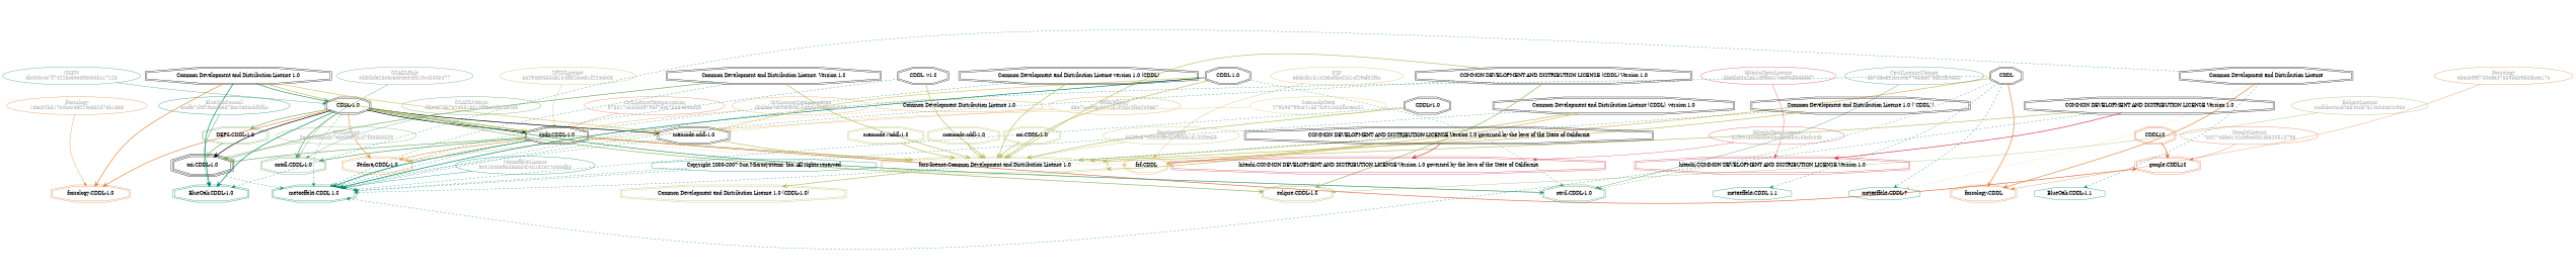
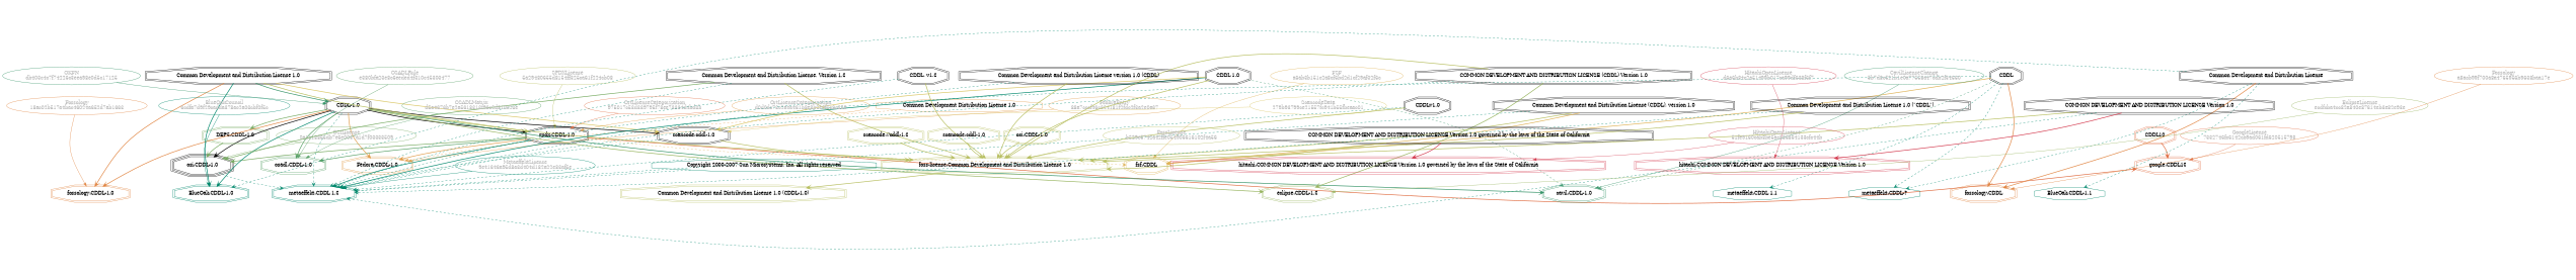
  strict digraph {
    splines=curved
    node [shape=doubleoctagon]
    edge [color="#00876c" weight=0.7 arrowhead=vee style=bold]
    n1 [color="#b8bf62" fillcolor="beige;1" fontcolor=gray label="SPDXLicense\n5a29480655d8154ff325ca61f224cb08" shape=ellipse]
    n2 [label="spdx:CDDL-1.0"]
    n3 [label="osi:CDDL-1.0" shape=tripleoctagon]
    n4 [color="#e06f45" label="google:CDDL10"]
    n5 [color="#e09d4b" label="Fedora:CDDL-1.0"]
    n6 [color="#58a066" label="osadl:CDDL-1.0"]
    n7 [color="#deb256" label="fsf:CDDL"]
    n8 [color="#00876c" label="metaeffekt:CDDL 1.0"]
    n9 [label="CDDL-1.0"]
    n10 [color="#78ab63" label="DEP5:CDDL-1.0"]
    n11 [color="#00876c" label="BlueOak:CDDL-1.0"]
    n12 [label="scancode:cddl-1.0"]
    n13 [color="#e18745" label="fossology:CDDL-1.0"]
    n14 [color="#379469" label="cavil:CDDL-1.0"]
    n15 [color="#b8bf62" label="foss-license:Common Development and Distribution License 1.0"]
    n16 [color="#98b561" label="eclipse:CDDL-1.0"]
    n17 [label="Common Development and Distribution License 1.0"]
    n18 [color="#78ab63" fillcolor="beige;1" fontcolor=gray label="OSILicense\n0a1e18865db7e6e0037a1d7f03333509" shape=ellipse]
    n19 [label="Common Development and Distribution License, Version 1.0"]
    n20 [color="#e06f45" fillcolor="beige;1" fontcolor=gray label="GoogleLicense\n7332746fc6142cb9ad061fd620515798" shape=ellipse]
    n21 [color="#e06f45" label=CDDL10]
    n22 [color="#e09d4b" fillcolor="beige;1" fontcolor=gray label="FedoraEntry\n88a7cccf46c324181f2fdc2f3a2e0a67" shape=ellipse]
    n23 [color="#e09d4b" label="Common Development Distribution License 1.0" shape=octagon]
    n24 [color="#00876c" fillcolor="beige;1" fontcolor=gray label="BlueOakCouncil\n6cdfa7d9f29cadda378ac2a03cbf0f5c" shape=ellipse]
    n25 [label="Common Development and Distribution License"]
    n26 [color="#00876c" label="BlueOak:CDDL-1.1" shape=octagon]
    n27 [color="#e18745" label="fossology:CDDL"]
    n28 [color="#00876c" label="metaeffekt:CDDL-?" shape=octagon]
    n29 [color="#58a066" fillcolor="beige;1" fontcolor=gray label="OSADLRule\ne380bfa23e8c6eeded4f310c45303477" shape=ellipse]
    n30 [color="#58a066" fillcolor="beige;1" fontcolor=gray label="OSADLMatrix\nd5a4676b7e2a5618313f93c2d810c23e" shape=ellipse]
    n31 [color="#deb256" fillcolor="beige;1" fontcolor=gray label="FSF\na6ab3b151c2a8cf6bd2d1cf29af32f6c" shape=ellipse]
    n32 [label=CDDL]
    n33 [color="#00876c" label="metaeffekt:CDDL 1.1" shape=octagon]
    n34 [label="Common Development and Distribution License (CDDL), version 1.0"]
    n35 [color="#dac767" fillcolor="beige;1" fontcolor=gray label="ScancodeData\n279b93799ce21557fc941b55fbeaac01" shape=ellipse]
    n36 [label="CDDL 1.0"]
    n37 [color="#e18745" fillcolor="beige;1" fontcolor=gray label="Fossology\n18ac02b517a4bac46024a652d7ab1663" shape=ellipse]
    n38 [color="#e18745" fillcolor="beige;1" fontcolor=gray label="Fossology\na8acb99f700a8a4765956b9638baa17e" shape=ellipse]
    n39 [color="#379469" fillcolor="beige;1" fontcolor=gray label="OKFN\ndb403c4c7f74226c3eea98e0d5c17125" shape=ellipse]
    n40 [color="#e06f45" fillcolor="beige;1" fontcolor=gray label="OrtLicenseCategorization\n975017c53d339795f78ee73334d4bd3b" shape=ellipse]
    n41 [color="#e09d4b" fillcolor="beige;1" fontcolor=gray label="OrtLicenseCategorization\nd0d0dc73c2a4a461b8e8b2e0f5c8c359" shape=ellipse]
    n42 [color="#379469" fillcolor="beige;1" fontcolor=gray label="CavilLicenseChange\n5b7d8c521b1e0a77558a47cdb2f34660" shape=ellipse]
    n43 [color="#00876c" fillcolor="beige;1" fontcolor=gray label="MetaeffektLicense\n9e41646a95d8a3d404d182a22e83af5e" shape=ellipse]
    n44 [label="COMMON DEVELOPMENT AND DISTRIBUTION LICENSE (CDDL) Version 1.0"]
    n45 [label="Common Development and Distribution License 1.0 (\"CDDL\")"]
    n46 [label="CDDL, v1.0"]
    n47 [label="CDDLv1.0"]
    n48 [label="Common Development and Distribution Licence version 1.0 (CDDL)"]
    n49 [label="COMMON DEVELOPMENT AND DISTRIBUTION LICENSE Version 1.0"]
    n50 [color="#d43d51" label="hitachi:COMMON DEVELOPMENT AND DISTRIBUTION LICENSE Version 1.0"]
    n51 [color="#00876c" label="Copyright 2000-2007 Sun Microsystems, Inc. All rights reserved" shape=octagon]
    n52 [color="#b8bf62" fillcolor="beige;1" fontcolor=gray label="FossLicense\nb229e5742a42ffe054906616102f4a56" shape=ellipse]
    n53 [label="COMMON DEVELOPMENT AND DISTRIBUTION LICENSE Version 1.0 governed by the laws of the State of California"]
    n54 [color="#d43d51" label="hitachi:COMMON DEVELOPMENT AND DISTRIBUTION LICENSE Version 1.0 governed by the laws of the State of California"]
    n55 [color="#b8bf62" label="scancode://cddl-1.0"]
    n56 [color="#b8bf62" label="scancode:cddl-1.0"]
    n57 [color="#b8bf62" label="osi:CDDL-1.0"]
    n58 [color="#b8bf62" label="Common Development and Distribution License 1.0 (CDDL-1.0)"]
    n59 [color="#d43d51" fillcolor="beige;1" fontcolor=gray label="HitachiOpenLicense\nd6a6b84c2a51499b017ca99df638f6f7" shape=ellipse]
    n60 [color="#d43d51" fillcolor="beige;1" fontcolor=gray label="HitachiOpenLicense\n51fe9160cab8be5ac386864133cfc44b" shape=ellipse]
    n61 [color="#98b561" fillcolor="beige;1" fontcolor=gray label="EclipseLicense\necdfcba4cc82a840e87614eb3e82e93e" shape=ellipse]
    n1 -> n2 [color="#b8bf62" weight=0.5 arrowhead="" style=""]
    n2 -> n3 [color="#78ab63"]
    n2 -> n4 [color="#e06f45"]
    n2 -> n5 [color="#e09d4b"]
    n2 -> n6 [color="#58a066"]
    n2 -> n7 [color="#deb256" style=dashed weight=0.5]
    n2 -> n8
    n3 -> n8 [style=dashed weight=0.5]
    n9 -> n2 [color=""]
    n9 -> n3 [color=""]
    n9 -> n5 [color="#e09d4b"]
    n9 -> n6 [color="#58a066"]
    n9 -> n8 [style=dashed weight=0.5]
    n9 -> n10 [color="#78ab63"]
    n9 -> n11
    n9 -> n12 [color=""]
    n9 -> n13 [color="#e18745"]
    n9 -> n14 [color="#379469"]
    n9 -> n15 [color="#b8bf62"]
    n9 -> n16 [color="#98b561"]
    n10 -> n3 [color="#78ab63"]
    n12 -> n8 [style=dashed weight=0.5]
    n12 -> n15 [color="#b8bf62"]
    n17 -> n2 [color="#b8bf62"]
    n17 -> n9 [color="#379469"]
    n17 -> n11
    n17 -> n12 [color="#dac767"]
    n17 -> n13 [color="#e18745"]
    n18 -> n3 [color="#78ab63" weight=0.5 arrowhead="" style=""]
    n19 -> n3 [color="#78ab63"]
    n19 -> n8 [style=dashed weight=0.5]
    n19 -> n15 [color="#b8bf62"]
    n20 -> n4 [color="#e06f45" weight=0.5 arrowhead="" style=""]
    n21 -> n4 [color="#e06f45"]
    n22 -> n5 [color="#e09d4b" weight=0.5 arrowhead="" style=""]
    n23 -> n5 [color="#e09d4b" style=dashed weight=0.5]
    n24 -> n11 [weight=0.5 arrowhead="" style=""]
    n25 -> n11 [style=dashed weight=0.5]
    n25 -> n26 [style=dashed weight=0.5]
    n25 -> n27 [color="#e18745"]
-   n25 -> n28 [color="#dac767" style=dashed weight=0.5]
+   n25 -> n28 [style=dashed weight=0.5]
    n29 -> n6 [color="#58a066" weight=0.5 arrowhead="" style=""]
    n30 -> n6 [color="#58a066" weight=0.5 arrowhead="" style=""]
    n31 -> n7 [color="#deb256" weight=0.5 arrowhead="" style=""]
    n32 -> n7 [color="#deb256"]
    n32 -> n8 [style=dashed weight=0.5]
    n32 -> n14 [color="#379469" style=dashed weight=0.5]
    n32 -> n27 [color="#e18745"]
    n32 -> n28 [style=dashed weight=0.5]
    n32 -> n33 [style=dashed weight=0.5]
    n34 -> n7 [color="#deb256"]
    n34 -> n8 [style=dashed weight=0.5]
    n34 -> n15 [color="#b8bf62"]
    n35 -> n12 [color="#dac767" weight=0.5 arrowhead="" style=""]
    n36 -> n8
    n36 -> n12 [color="#dac767"]
    n36 -> n14 [color="#379469" style=dashed weight=0.5]
    n36 -> n15 [color="#b8bf62"]
    n37 -> n13 [color="#e18745" weight=0.5 arrowhead="" style=""]
    n38 -> n27 [color="#e18745" weight=0.5 arrowhead="" style=""]
    n39 -> n9 [color="#379469" weight=0.5 arrowhead="" style=""]
    n40 -> n2 [color="#e06f45" weight=0.5 arrowhead="" style=""]
    n41 -> n2 [color="#e09d4b" weight=0.5 arrowhead="" style=""]
    n42 -> n14 [color="#379469" weight=0.5 arrowhead="" style=""]
    n43 -> n8 [weight=0.5 arrowhead="" style=""]
    n44 -> n8 [style=dashed weight=0.5]
    n44 -> n15 [color="#b8bf62"]
    n44 -> n16 [color="#98b561"]
    n45 -> n8 [style=dashed weight=0.5]
    n45 -> n15 [color="#b8bf62"]
    n46 -> n8 [style=dashed weight=0.5]
    n46 -> n15 [color="#b8bf62"]
    n47 -> n8 [style=dashed weight=0.5]
    n47 -> n15 [color="#b8bf62"]
    n48 -> n8 [style=dashed weight=0.5]
    n48 -> n15 [color="#b8bf62"]
    n49 -> n8 [style=dashed weight=0.5]
    n49 -> n15 [color="#b8bf62"]
    n49 -> n50 [color="#d43d51"]
    n51 -> n8 [style=dashed weight=0.5]
    n52 -> n15 [color="#b8bf62" weight=0.5 arrowhead="" style=""]
    n53 -> n15 [color="#b8bf62"]
    n53 -> n54 [color="#d43d51"]
    n55 -> n15 [color="#b8bf62"]
    n56 -> n15 [color="#b8bf62"]
    n57 -> n15 [color="#b8bf62"]
-   n58 -> n15 [color="#b8bf62"]
+   n15 -> n58 [color="#b8bf62"]
    n59 -> n50 [color="#d43d51" weight=0.5 arrowhead="" style=""]
    n60 -> n54 [color="#d43d51" weight=0.5 arrowhead="" style=""]
    n61 -> n16 [color="#98b561" weight=0.5 arrowhead="" style=""]
  }
